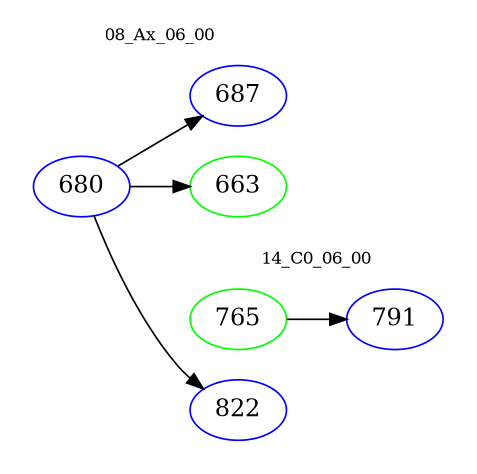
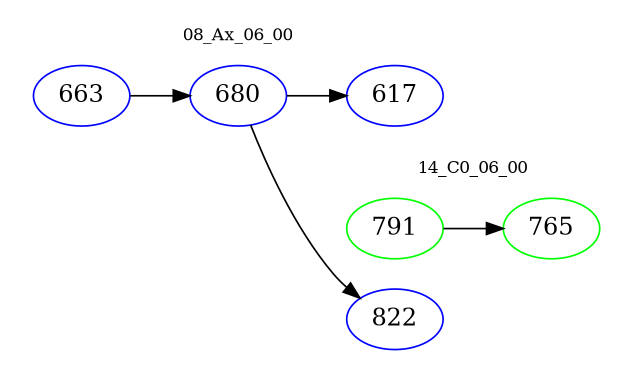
  digraph {
    rankdir=LR
    node [color=blue]
    edge [color=black]
    n1 [label=680]
-   n2 [color=green label=663]
-   n3 [label=687]
-   n4 [label=791]
+   n2 [label=663]
+   n3 [label=617]
+   n4 [color=green label=791]
    n5 [color=green label=765]
    n6 [label=822]
    subgraph cluster_1 {
      color=white
      fontsize=10
      label="08_Ax_06_00"
      n1
      n2
      n3
    }
    subgraph cluster_2 {
      color=white
      fontsize=10
      label="14_C0_06_00"
      n4
      n5
      n6
    }
-   n1 -> n2
+   n2 -> n1
    n1 -> n3
    n1 -> n6
-   n5 -> n4
+   n4 -> n5
  }
